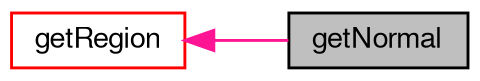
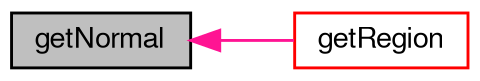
  digraph {
    rankdir=LR
    node [fontname=FreeSans fontsize=10 shape=record]
    n1 [color=black fillcolor=grey75 fontcolor=black height=0.2 label=getNormal style=filled width=0.4]
    n2 [color=red height=0.2 label=getRegion width=0.4]
-   n2 -> n1 [color=deeppink dir=back fontname=FreeSans fontsize=10 labelfontname=FreeSans labelfontsize=10 style=solid]
+   n1 -> n2 [color=deeppink dir=back fontname=FreeSans fontsize=10 labelfontname=FreeSans labelfontsize=10 style=solid]
  }
